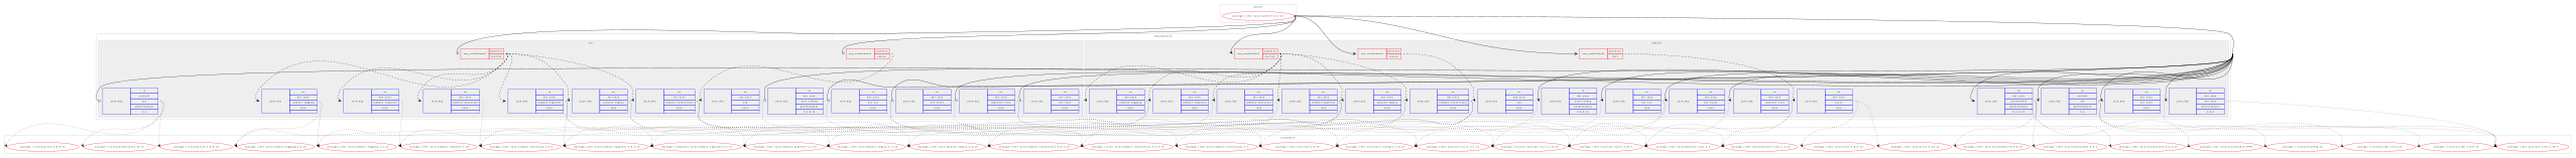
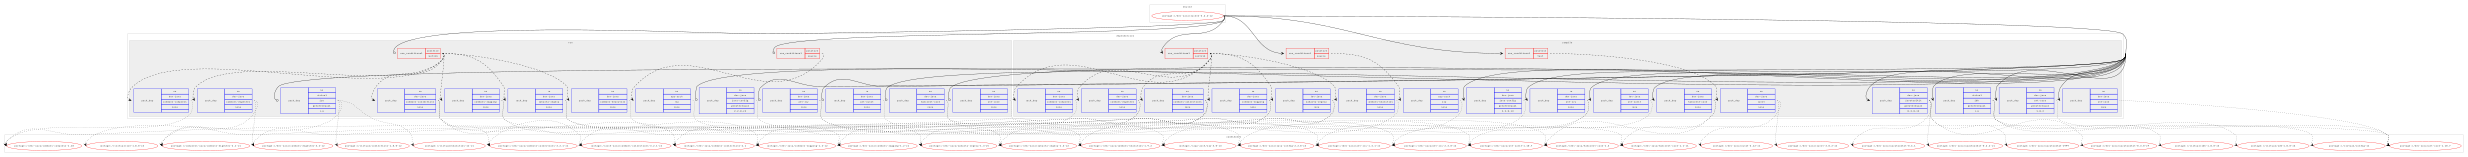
  digraph {
    compound=true
    concentrate=true
    fontname="IBM Plex Mono"
    fontsize=10
    newrank=true
    rankdir=TB
    ranksep=1.5
    node [color=red fontname="IBM Plex Mono" fontsize=10 shape=none]
    edge [arrowhead=vee fontname="IBM Plex Mono" headport=w style=dotted tailport=e weight=100]
    n1 [label="portage://dev-java/lucene-3.6.2-r2" width=4 shape=""]
    n2 [color=blue label=<<TABLE BORDER="0" CELLBORDER="1" CELLSPACING="0" CELLPADDING="4" WIDTH="220"><TR><TD ROWSPAN="6" CELLPADDING="30">pack_dep</TD></TR><TR><TD WIDTH="110">no</TD></TR><TR><TD>dev-java</TD></TR><TR><TD>jakarta-regexp</TD></TR><TR><TD>none</TD></TR><TR><TD></TD></TR></TABLE>>]
    n3 [color=blue label=<<TABLE BORDER="0" CELLBORDER="1" CELLSPACING="0" CELLPADDING="4" WIDTH="220"><TR><TD ROWSPAN="6" CELLPADDING="30">pack_dep</TD></TR><TR><TD WIDTH="110">no</TD></TR><TR><TD>dev-java</TD></TR><TR><TD>commons-compress</TD></TR><TR><TD>none</TD></TR><TR><TD></TD></TR></TABLE>>]
    n4 [color=blue label=<<TABLE BORDER="0" CELLBORDER="1" CELLSPACING="0" CELLPADDING="4" WIDTH="220"><TR><TD ROWSPAN="6" CELLPADDING="30">pack_dep</TD></TR><TR><TD WIDTH="110">no</TD></TR><TR><TD>dev-java</TD></TR><TR><TD>commons-collections</TD></TR><TR><TD>none</TD></TR><TR><TD></TD></TR></TABLE>>]
    n5 [color=blue label=<<TABLE BORDER="0" CELLBORDER="1" CELLSPACING="0" CELLPADDING="4" WIDTH="220"><TR><TD ROWSPAN="6" CELLPADDING="30">pack_dep</TD></TR><TR><TD WIDTH="110">no</TD></TR><TR><TD>dev-java</TD></TR><TR><TD>commons-digester</TD></TR><TR><TD>none</TD></TR><TR><TD></TD></TR></TABLE>>]
    n6 [color=blue label=<<TABLE BORDER="0" CELLBORDER="1" CELLSPACING="0" CELLPADDING="4" WIDTH="220"><TR><TD ROWSPAN="6" CELLPADDING="30">pack_dep</TD></TR><TR><TD WIDTH="110">no</TD></TR><TR><TD>dev-java</TD></TR><TR><TD>commons-logging</TD></TR><TR><TD>none</TD></TR><TR><TD></TD></TR></TABLE>>]
    n7 [color=blue label=<<TABLE BORDER="0" CELLBORDER="1" CELLSPACING="0" CELLPADDING="4" WIDTH="220"><TR><TD ROWSPAN="6" CELLPADDING="30">pack_dep</TD></TR><TR><TD WIDTH="110">no</TD></TR><TR><TD>dev-java</TD></TR><TR><TD>commons-beanutils</TD></TR><TR><TD>none</TD></TR><TR><TD></TD></TR></TABLE>>]
    n8 [label=<<TABLE BORDER="0" CELLBORDER="1" CELLSPACING="0" CELLPADDING="4"><TR><TD ROWSPAN="3" CELLPADDING="10">use_conditional</TD></TR><TR><TD>positive</TD></TR><TR><TD>contrib</TD></TR></TABLE>>]
    n9 [color=blue label=<<TABLE BORDER="0" CELLBORDER="1" CELLSPACING="0" CELLPADDING="4" WIDTH="220"><TR><TD ROWSPAN="6" CELLPADDING="30">pack_dep</TD></TR><TR><TD WIDTH="110">no</TD></TR><TR><TD>app-arch</TD></TR><TR><TD>zip</TD></TR><TR><TD>none</TD></TR><TR><TD></TD></TR></TABLE>>]
    n10 [label=<<TABLE BORDER="0" CELLBORDER="1" CELLSPACING="0" CELLPADDING="4"><TR><TD ROWSPAN="3" CELLPADDING="10">use_conditional</TD></TR><TR><TD>positive</TD></TR><TR><TD>source</TD></TR></TABLE>>]
    n11 [color=blue label=<<TABLE BORDER="0" CELLBORDER="1" CELLSPACING="0" CELLPADDING="4" WIDTH="220"><TR><TD ROWSPAN="6" CELLPADDING="30">pack_dep</TD></TR><TR><TD WIDTH="110">no</TD></TR><TR><TD>dev-java</TD></TR><TR><TD>ant-core</TD></TR><TR><TD>greaterequal</TD></TR><TR><TD>1.8.2</TD></TR></TABLE>>]
    n12 [color=blue label=<<TABLE BORDER="0" CELLBORDER="1" CELLSPACING="0" CELLPADDING="4" WIDTH="220"><TR><TD ROWSPAN="6" CELLPADDING="30">pack_dep</TD></TR><TR><TD WIDTH="110">no</TD></TR><TR><TD>dev-java</TD></TR><TR><TD>junit</TD></TR><TR><TD>none</TD></TR><TR><TD></TD></TR></TABLE>>]
    n13 [label=<<TABLE BORDER="0" CELLBORDER="1" CELLSPACING="0" CELLPADDING="4"><TR><TD ROWSPAN="3" CELLPADDING="10">use_conditional</TD></TR><TR><TD>positive</TD></TR><TR><TD>test</TD></TR></TABLE>>]
    n14 [color=blue label=<<TABLE BORDER="0" CELLBORDER="1" CELLSPACING="0" CELLPADDING="4" WIDTH="220"><TR><TD ROWSPAN="6" CELLPADDING="30">pack_dep</TD></TR><TR><TD WIDTH="110">no</TD></TR><TR><TD>dev-java</TD></TR><TR><TD>ant-core</TD></TR><TR><TD>none</TD></TR><TR><TD></TD></TR></TABLE>>]
    n15 [color=blue label=<<TABLE BORDER="0" CELLBORDER="1" CELLSPACING="0" CELLPADDING="4" WIDTH="220"><TR><TD ROWSPAN="6" CELLPADDING="30">pack_dep</TD></TR><TR><TD WIDTH="110">no</TD></TR><TR><TD>dev-java</TD></TR><TR><TD>ant-ivy</TD></TR><TR><TD>none</TD></TR><TR><TD></TD></TR></TABLE>>]
    n16 [color=blue label=<<TABLE BORDER="0" CELLBORDER="1" CELLSPACING="0" CELLPADDING="4" WIDTH="220"><TR><TD ROWSPAN="6" CELLPADDING="30">pack_dep</TD></TR><TR><TD WIDTH="110">no</TD></TR><TR><TD>dev-java</TD></TR><TR><TD>ant-junit</TD></TR><TR><TD>none</TD></TR><TR><TD></TD></TR></TABLE>>]
    n17 [color=blue label=<<TABLE BORDER="0" CELLBORDER="1" CELLSPACING="0" CELLPADDING="4" WIDTH="220"><TR><TD ROWSPAN="6" CELLPADDING="30">pack_dep</TD></TR><TR><TD WIDTH="110">no</TD></TR><TR><TD>dev-java</TD></TR><TR><TD>hamcrest-core</TD></TR><TR><TD>none</TD></TR><TR><TD></TD></TR></TABLE>>]
    n18 [color=blue label=<<TABLE BORDER="0" CELLBORDER="1" CELLSPACING="0" CELLPADDING="4" WIDTH="220"><TR><TD ROWSPAN="6" CELLPADDING="30">pack_dep</TD></TR><TR><TD WIDTH="110">no</TD></TR><TR><TD>dev-java</TD></TR><TR><TD>java-config</TD></TR><TR><TD>greaterequal</TD></TR><TR><TD>2.2.0-r3</TD></TR></TABLE>>]
    n19 [color=blue label=<<TABLE BORDER="0" CELLBORDER="1" CELLSPACING="0" CELLPADDING="4" WIDTH="220"><TR><TD ROWSPAN="6" CELLPADDING="30">pack_dep</TD></TR><TR><TD WIDTH="110">no</TD></TR><TR><TD>dev-java</TD></TR><TR><TD>javatoolkit</TD></TR><TR><TD>greaterequal</TD></TR><TR><TD>0.3.0-r2</TD></TR></TABLE>>]
    n20 [color=blue label=<<TABLE BORDER="0" CELLBORDER="1" CELLSPACING="0" CELLPADDING="4" WIDTH="220"><TR><TD ROWSPAN="6" CELLPADDING="30">pack_dep</TD></TR><TR><TD WIDTH="110">no</TD></TR><TR><TD>virtual</TD></TR><TR><TD>jdk</TD></TR><TR><TD>greaterequal</TD></TR><TR><TD>1.6</TD></TR></TABLE>>]
    n21 [color=blue label=<<TABLE BORDER="0" CELLBORDER="1" CELLSPACING="0" CELLPADDING="4" WIDTH="220"><TR><TD ROWSPAN="6" CELLPADDING="30">pack_dep</TD></TR><TR><TD WIDTH="110">no</TD></TR><TR><TD>dev-java</TD></TR><TR><TD>jakarta-regexp</TD></TR><TR><TD>none</TD></TR><TR><TD></TD></TR></TABLE>>]
    n22 [color=blue label=<<TABLE BORDER="0" CELLBORDER="1" CELLSPACING="0" CELLPADDING="4" WIDTH="220"><TR><TD ROWSPAN="6" CELLPADDING="30">pack_dep</TD></TR><TR><TD WIDTH="110">no</TD></TR><TR><TD>dev-java</TD></TR><TR><TD>commons-compress</TD></TR><TR><TD>none</TD></TR><TR><TD></TD></TR></TABLE>>]
    n23 [color=blue label=<<TABLE BORDER="0" CELLBORDER="1" CELLSPACING="0" CELLPADDING="4" WIDTH="220"><TR><TD ROWSPAN="6" CELLPADDING="30">pack_dep</TD></TR><TR><TD WIDTH="110">no</TD></TR><TR><TD>dev-java</TD></TR><TR><TD>commons-collections</TD></TR><TR><TD>none</TD></TR><TR><TD></TD></TR></TABLE>>]
    n24 [color=blue label=<<TABLE BORDER="0" CELLBORDER="1" CELLSPACING="0" CELLPADDING="4" WIDTH="220"><TR><TD ROWSPAN="6" CELLPADDING="30">pack_dep</TD></TR><TR><TD WIDTH="110">no</TD></TR><TR><TD>dev-java</TD></TR><TR><TD>commons-digester</TD></TR><TR><TD>none</TD></TR><TR><TD></TD></TR></TABLE>>]
    n25 [color=blue label=<<TABLE BORDER="0" CELLBORDER="1" CELLSPACING="0" CELLPADDING="4" WIDTH="220"><TR><TD ROWSPAN="6" CELLPADDING="30">pack_dep</TD></TR><TR><TD WIDTH="110">no</TD></TR><TR><TD>dev-java</TD></TR><TR><TD>commons-logging</TD></TR><TR><TD>none</TD></TR><TR><TD></TD></TR></TABLE>>]
    n26 [color=blue label=<<TABLE BORDER="0" CELLBORDER="1" CELLSPACING="0" CELLPADDING="4" WIDTH="220"><TR><TD ROWSPAN="6" CELLPADDING="30">pack_dep</TD></TR><TR><TD WIDTH="110">no</TD></TR><TR><TD>dev-java</TD></TR><TR><TD>commons-beanutils</TD></TR><TR><TD>none</TD></TR><TR><TD></TD></TR></TABLE>>]
    n27 [label=<<TABLE BORDER="0" CELLBORDER="1" CELLSPACING="0" CELLPADDING="4"><TR><TD ROWSPAN="3" CELLPADDING="10">use_conditional</TD></TR><TR><TD>positive</TD></TR><TR><TD>contrib</TD></TR></TABLE>>]
    n28 [color=blue label=<<TABLE BORDER="0" CELLBORDER="1" CELLSPACING="0" CELLPADDING="4" WIDTH="220"><TR><TD ROWSPAN="6" CELLPADDING="30">pack_dep</TD></TR><TR><TD WIDTH="110">no</TD></TR><TR><TD>app-arch</TD></TR><TR><TD>zip</TD></TR><TR><TD>none</TD></TR><TR><TD></TD></TR></TABLE>>]
    n29 [label=<<TABLE BORDER="0" CELLBORDER="1" CELLSPACING="0" CELLPADDING="4"><TR><TD ROWSPAN="3" CELLPADDING="10">use_conditional</TD></TR><TR><TD>positive</TD></TR><TR><TD>source</TD></TR></TABLE>>]
    n30 [color=blue label=<<TABLE BORDER="0" CELLBORDER="1" CELLSPACING="0" CELLPADDING="4" WIDTH="220"><TR><TD ROWSPAN="6" CELLPADDING="30">pack_dep</TD></TR><TR><TD WIDTH="110">no</TD></TR><TR><TD>dev-java</TD></TR><TR><TD>ant-core</TD></TR><TR><TD>none</TD></TR><TR><TD></TD></TR></TABLE>>]
    n31 [color=blue label=<<TABLE BORDER="0" CELLBORDER="1" CELLSPACING="0" CELLPADDING="4" WIDTH="220"><TR><TD ROWSPAN="6" CELLPADDING="30">pack_dep</TD></TR><TR><TD WIDTH="110">no</TD></TR><TR><TD>dev-java</TD></TR><TR><TD>ant-ivy</TD></TR><TR><TD>none</TD></TR><TR><TD></TD></TR></TABLE>>]
    n32 [color=blue label=<<TABLE BORDER="0" CELLBORDER="1" CELLSPACING="0" CELLPADDING="4" WIDTH="220"><TR><TD ROWSPAN="6" CELLPADDING="30">pack_dep</TD></TR><TR><TD WIDTH="110">no</TD></TR><TR><TD>dev-java</TD></TR><TR><TD>java-config</TD></TR><TR><TD>greaterequal</TD></TR><TR><TD>2.2.0-r3</TD></TR></TABLE>>]
    n33 [color=blue label=<<TABLE BORDER="0" CELLBORDER="1" CELLSPACING="0" CELLPADDING="4" WIDTH="220"><TR><TD ROWSPAN="6" CELLPADDING="30">pack_dep</TD></TR><TR><TD WIDTH="110">no</TD></TR><TR><TD>dev-java</TD></TR><TR><TD>ant-junit</TD></TR><TR><TD>none</TD></TR><TR><TD></TD></TR></TABLE>>]
    n34 [color=blue label=<<TABLE BORDER="0" CELLBORDER="1" CELLSPACING="0" CELLPADDING="4" WIDTH="220"><TR><TD ROWSPAN="6" CELLPADDING="30">pack_dep</TD></TR><TR><TD WIDTH="110">no</TD></TR><TR><TD>dev-java</TD></TR><TR><TD>hamcrest-core</TD></TR><TR><TD>none</TD></TR><TR><TD></TD></TR></TABLE>>]
    n35 [color=blue label=<<TABLE BORDER="0" CELLBORDER="1" CELLSPACING="0" CELLPADDING="4" WIDTH="220"><TR><TD ROWSPAN="6" CELLPADDING="30">pack_dep</TD></TR><TR><TD WIDTH="110">no</TD></TR><TR><TD>virtual</TD></TR><TR><TD>jre</TD></TR><TR><TD>greaterequal</TD></TR><TR><TD>1.6</TD></TR></TABLE>>]
    n36 [label="portage://dev-java/commons-collections-6.1" width=4 shape=""]
    n37 [label="portage://arch-java/commons-collections-3.2.1-r2" width=4 shape=""]
    n38 [label="portage://dev-java/commons-collections-3.2.1-r1" width=4 shape=""]
    n39 [label="portage://dev-java/jakarta-regexp-1.4-r2" width=4 shape=""]
    n40 [label="portage://dev-java/jakarta-regexp-1.3-r5" width=4 shape=""]
    n41 [label="portage://dev-java/commons-compress-1.10" width=4 shape=""]
    n42 [label="portage://dev-java/hamcrest-core-1.3" width=4 shape=""]
    n43 [label="portage://dev-java/hamcrest-core-1.1-r1" width=4 shape=""]
    n44 [label="portage://dev-java/commons-digester-3.2-r2" width=4 shape=""]
    n45 [label="portage://compress-java/commons-digester-2.1-r1" width=4 shape=""]
-   n46 [label="portage://dev-java/commons-digester-1.8.1-r2" width=4 shape=""]
    n47 [label="portage://dev-java/commons-logging-1.2-r2" width=4 shape=""]
    n48 [label="portage://dev-java/commons-logging-1.2-r1" width=4 shape=""]
    n49 [label="portage://dev-java/commons-beanutils-1.9.2" width=4 shape=""]
    n50 [label="portage://app-arch/zip-3.0-r3" width=4 shape=""]
    n51 [label="portage://dev-java/junit-4.12-r1" width=4 shape=""]
    n52 [label="portage://dev-java/junit-3.8.2-r2" width=4 shape=""]
    n53 [label="portage://dev-java/ant-core-1.10.7" width=4 shape=""]
-   n54 [label="portage://lucene-java/ant-ivy-2.3.0-r2" width=4 shape=""]
+   n54 [label="portage://dev-java/ant-ivy-2.3.0-r2" width=4 shape=""]
    n55 [label="portage://dev-java/ant-ivy-1.4.1-r1" width=4 shape=""]
    n56 [label="portage://dev-java/ant-junit-1.10.7" width=4 shape=""]
    n57 [label="portage://dev-java/java-config-2.2.0-r4" width=4 shape=""]
    n58 [label="portage://dev-java/javatoolkit-1999" width=4 shape=""]
    n59 [label="portage://dev-java/javatoolkit-0.6.2-r1" width=4 shape=""]
    n60 [label="portage://dev-java/javatoolkit-0.6.1" width=4 shape=""]
    n61 [label="portage://dev-java/javatoolkit-0.3.0-r9" width=4 shape=""]
    n62 [label="portage://virtual/config-11" width=4 shape=""]
    n63 [label="portage://virtual/jdk-1.8.0-r4" width=4 shape=""]
    n64 [label="portage://virtual/jdk-1.8.0-r3" width=4 shape=""]
    n65 [label="portage://virtual/beanutils-11-r1" width=4 shape=""]
-   n66 [label="portage://virtual/jre-1.8.0-r2" width=4 shape=""]
+   n66 [label="portage://virtual/collections-1.8.0-r2" width=4 shape=""]
    n67 [label="portage://virtual/jre-1.8.0-r4" width=4 shape=""]
    subgraph cluster_1 {
      color=gray
      label=<<i>ebuild</i>>
      rank=same
      n1
    }
    subgraph cluster_2 {
      color=gray
      label=<<i>dependencies</i>>
      subgraph cluster_3 {
        color=gray
        fillcolor="#eeeeee"
        label=<<i>compile</i>>
        style=filled
        subgraph sub_4 {
          color=gray
          fillcolor="#eeeeee"
          label=<<i>compile</i>>
          style=filled
          n8
          subgraph sub_5 {
            color=gray
            fillcolor="#eeeeee"
            label=<<i>compile</i>>
            style=filled
            n2
          }
          subgraph sub_6 {
            color=gray
            fillcolor="#eeeeee"
            label=<<i>compile</i>>
            style=filled
            n3
          }
          subgraph sub_7 {
            color=gray
            fillcolor="#eeeeee"
            label=<<i>compile</i>>
            style=filled
            n4
          }
          subgraph sub_8 {
            color=gray
            fillcolor="#eeeeee"
            label=<<i>compile</i>>
            style=filled
            n5
          }
          subgraph sub_9 {
            color=gray
            fillcolor="#eeeeee"
            label=<<i>compile</i>>
            style=filled
            n6
          }
          subgraph sub_10 {
            color=gray
            fillcolor="#eeeeee"
            label=<<i>compile</i>>
            style=filled
            n7
          }
        }
        subgraph sub_11 {
          color=gray
          fillcolor="#eeeeee"
          label=<<i>compile</i>>
          style=filled
          n10
          subgraph sub_12 {
            color=gray
            fillcolor="#eeeeee"
            label=<<i>compile</i>>
            style=filled
            n9
          }
        }
        subgraph sub_13 {
          color=gray
          fillcolor="#eeeeee"
          label=<<i>compile</i>>
          style=filled
          n11
        }
        subgraph sub_14 {
          color=gray
          fillcolor="#eeeeee"
          label=<<i>compile</i>>
          style=filled
          n13
          subgraph sub_15 {
            color=gray
            fillcolor="#eeeeee"
            label=<<i>compile</i>>
            style=filled
            n12
          }
        }
        subgraph sub_16 {
          color=gray
          fillcolor="#eeeeee"
          label=<<i>compile</i>>
          style=filled
          n14
        }
        subgraph sub_17 {
          color=gray
          fillcolor="#eeeeee"
          label=<<i>compile</i>>
          style=filled
          n15
        }
        subgraph sub_18 {
          color=gray
          fillcolor="#eeeeee"
          label=<<i>compile</i>>
          style=filled
          n16
        }
        subgraph sub_19 {
          color=gray
          fillcolor="#eeeeee"
          label=<<i>compile</i>>
          style=filled
          n17
        }
        subgraph sub_20 {
          color=gray
          fillcolor="#eeeeee"
          label=<<i>compile</i>>
          style=filled
          n18
        }
        subgraph sub_21 {
          color=gray
          fillcolor="#eeeeee"
          label=<<i>compile</i>>
          style=filled
          n19
        }
        subgraph sub_22 {
          color=gray
          fillcolor="#eeeeee"
          label=<<i>compile</i>>
          style=filled
          n20
        }
      }
      subgraph cluster_23 {
        color=gray
        fillcolor="#eeeeee"
        label=<<i>compile and run</i>>
        style=filled
      }
      subgraph cluster_24 {
        color=gray
        fillcolor="#eeeeee"
        label=<<i>run</i>>
        style=filled
        subgraph sub_25 {
          color=gray
          fillcolor="#eeeeee"
          label=<<i>run</i>>
          style=filled
          n27
          subgraph sub_26 {
            color=gray
            fillcolor="#eeeeee"
            label=<<i>run</i>>
            style=filled
            n21
          }
          subgraph sub_27 {
            color=gray
            fillcolor="#eeeeee"
            label=<<i>run</i>>
            style=filled
            n22
          }
          subgraph sub_28 {
            color=gray
            fillcolor="#eeeeee"
            label=<<i>run</i>>
            style=filled
            n23
          }
          subgraph sub_29 {
            color=gray
            fillcolor="#eeeeee"
            label=<<i>run</i>>
            style=filled
            n24
          }
          subgraph sub_30 {
            color=gray
            fillcolor="#eeeeee"
            label=<<i>run</i>>
            style=filled
            n25
          }
          subgraph sub_31 {
            color=gray
            fillcolor="#eeeeee"
            label=<<i>run</i>>
            style=filled
            n26
          }
        }
        subgraph sub_32 {
          color=gray
          fillcolor="#eeeeee"
          label=<<i>run</i>>
          style=filled
          n29
          subgraph sub_33 {
            color=gray
            fillcolor="#eeeeee"
            label=<<i>run</i>>
            style=filled
            n28
          }
        }
        subgraph sub_34 {
          color=gray
          fillcolor="#eeeeee"
          label=<<i>run</i>>
          style=filled
          n30
        }
        subgraph sub_35 {
          color=gray
          fillcolor="#eeeeee"
          label=<<i>run</i>>
          style=filled
          n31
        }
        subgraph sub_36 {
          color=gray
          fillcolor="#eeeeee"
          label=<<i>run</i>>
          style=filled
          n32
        }
        subgraph sub_37 {
          color=gray
          fillcolor="#eeeeee"
          label=<<i>run</i>>
          style=filled
          n33
        }
        subgraph sub_38 {
          color=gray
          fillcolor="#eeeeee"
          label=<<i>run</i>>
          style=filled
          n34
        }
        subgraph sub_39 {
          color=gray
          fillcolor="#eeeeee"
          label=<<i>run</i>>
          style=filled
          n35
        }
      }
    }
    subgraph cluster_40 {
      color=gray
      label=<<i>candidates</i>>
      rank=same
      subgraph sub_41 {
        color=black
        label=<<i>candidates</i>>
        nodesep=1
        rank=same
        n36
        n37
        n38
      }
      subgraph sub_42 {
        color=black
        label=<<i>candidates</i>>
        nodesep=1
        rank=same
        n39
        n40
      }
      subgraph sub_43 {
        color=black
        label=<<i>candidates</i>>
        nodesep=1
        rank=same
        n41
      }
      subgraph sub_44 {
        color=black
        label=<<i>candidates</i>>
        nodesep=1
        rank=same
        n42
        n43
      }
      subgraph sub_45 {
        color=black
        label=<<i>candidates</i>>
        nodesep=1
        rank=same
        n44
        n45
-       n46
      }
      subgraph sub_46 {
        color=black
        label=<<i>candidates</i>>
        nodesep=1
        rank=same
        n47
        n48
      }
      subgraph sub_47 {
        color=black
        label=<<i>candidates</i>>
        nodesep=1
        rank=same
        n49
      }
      subgraph sub_48 {
        color=black
        label=<<i>candidates</i>>
        nodesep=1
        rank=same
        n50
      }
      subgraph sub_49 {
        color=black
        label=<<i>candidates</i>>
        nodesep=1
        rank=same
        n51
        n52
      }
      subgraph sub_50 {
        color=black
        label=<<i>candidates</i>>
        nodesep=1
        rank=same
        n53
      }
      subgraph sub_51 {
        color=black
        label=<<i>candidates</i>>
        nodesep=1
        rank=same
        n53
      }
      subgraph sub_52 {
        color=black
        label=<<i>candidates</i>>
        nodesep=1
        rank=same
        n54
        n55
      }
      subgraph sub_53 {
        color=black
        label=<<i>candidates</i>>
        nodesep=1
        rank=same
        n56
      }
      subgraph sub_54 {
        color=black
        label=<<i>candidates</i>>
        nodesep=1
        rank=same
        n57
      }
      subgraph sub_55 {
        color=black
        label=<<i>candidates</i>>
        nodesep=1
        rank=same
        n58
        n59
        n60
        n61
      }
      subgraph sub_56 {
        color=black
        label=<<i>candidates</i>>
        nodesep=1
        rank=same
        n62
        n63
        n64
      }
      subgraph sub_57 {
        color=black
        label=<<i>candidates</i>>
        nodesep=1
        rank=same
        n39
        n40
      }
      subgraph sub_58 {
        color=black
        label=<<i>candidates</i>>
        nodesep=1
        rank=same
        n41
      }
      subgraph sub_59 {
        color=black
        label=<<i>candidates</i>>
        nodesep=1
        rank=same
        n36
        n37
        n38
      }
      subgraph sub_60 {
        color=black
        label=<<i>candidates</i>>
        nodesep=1
        rank=same
        n44
        n45
-       n46
      }
      subgraph sub_61 {
        color=black
        label=<<i>candidates</i>>
        nodesep=1
        rank=same
        n49
      }
      subgraph sub_62 {
        color=black
        label=<<i>candidates</i>>
        nodesep=1
        rank=same
        n47
        n48
      }
      subgraph sub_63 {
        color=black
        label=<<i>candidates</i>>
        nodesep=1
        rank=same
        n50
      }
      subgraph sub_64 {
        color=black
        label=<<i>candidates</i>>
        nodesep=1
        rank=same
        n53
      }
      subgraph sub_65 {
        color=black
        label=<<i>candidates</i>>
        nodesep=1
        rank=same
        n54
        n55
      }
      subgraph sub_66 {
        color=black
        label=<<i>candidates</i>>
        nodesep=1
        rank=same
        n65
        n66
        n67
      }
      subgraph sub_67 {
        color=black
        label=<<i>candidates</i>>
        nodesep=1
        rank=same
        n56
      }
      subgraph sub_68 {
        color=black
        label=<<i>candidates</i>>
        nodesep=1
        rank=same
        n42
        n43
      }
      subgraph sub_69 {
        color=black
        label=<<i>candidates</i>>
        nodesep=1
        rank=same
        n57
      }
    }
    n1 -> n8 [style=solid weight=20]
    n1 -> n10 [style=solid weight=20]
    n1 -> n11 [style=solid weight=20]
    n1 -> n13 [style=solid weight=20]
    n1 -> n14 [style=solid weight=20]
    n1 -> n15 [style=solid weight=20]
    n1 -> n16 [style=solid weight=20]
    n1 -> n17 [style=solid weight=20]
    n1 -> n18 [style=solid weight=20]
    n1 -> n19 [style=solid weight=20]
    n1 -> n20 [style=solid weight=20]
    n1 -> n27 [arrowhead=odot style=solid weight=20]
    n1 -> n29 [arrowhead=odot style=solid weight=20]
    n1 -> n30 [arrowhead=odot style=solid weight=20]
    n1 -> n31 [arrowhead=odot style=solid weight=20]
    n1 -> n32 [arrowhead=odot style=solid weight=20]
    n1 -> n33 [arrowhead=odot style=solid weight=20]
    n1 -> n34 [arrowhead=odot style=solid weight=20]
    n1 -> n35 [arrowhead=odot style=solid weight=20]
    n2 -> n39
    n2 -> n40
    n3 -> n41
    n4 -> n36
    n4 -> n37
    n4 -> n38
    n5 -> n44
    n5 -> n45
-   n5 -> n46
    n6 -> n47
    n6 -> n48
    n7 -> n49
    n8 -> n2 [style=dashed weight=20]
    n8 -> n3 [style=dashed weight=20]
    n8 -> n4 [style=dashed weight=20]
    n8 -> n5 [style=dashed weight=20]
    n8 -> n6 [style=dashed weight=20]
    n8 -> n7 [style=dashed weight=20]
    n9 -> n50
    n10 -> n9 [style=dashed weight=20]
    n11 -> n53
    n12 -> n51
    n12 -> n52
    n13 -> n12 [style=dashed weight=20]
    n14 -> n53
    n15 -> n54
    n15 -> n55
    n16 -> n56
    n17 -> n42
    n17 -> n43
    n18 -> n57
    n19 -> n58
    n19 -> n59
    n19 -> n60
    n19 -> n61
    n20 -> n62
    n20 -> n63
    n20 -> n64
    n21 -> n39
    n21 -> n40
    n22 -> n41
    n23 -> n36
    n23 -> n37
    n23 -> n38
    n24 -> n44
    n24 -> n45
-   n24 -> n46
    n25 -> n47
    n25 -> n48
    n26 -> n49
    n27 -> n21 [style=dashed weight=20]
    n27 -> n22 [style=dashed weight=20]
    n27 -> n23 [style=dashed weight=20]
    n27 -> n24 [style=dashed weight=20]
    n27 -> n25 [style=dashed weight=20]
    n27 -> n26 [style=dashed weight=20]
    n28 -> n50
    n29 -> n28 [style=dashed weight=20]
    n30 -> n53
    n31 -> n54
    n31 -> n55
    n32 -> n57
    n33 -> n56
    n34 -> n42
    n34 -> n43
    n35 -> n65
    n35 -> n66
    n35 -> n67
  }
